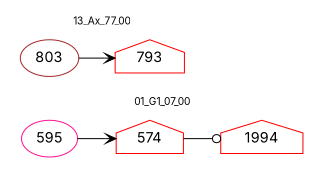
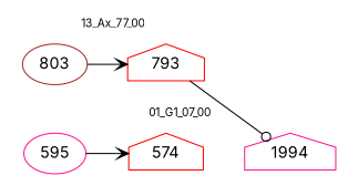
  digraph {
    fontname=Inter
    rankdir=LR
    node [color=red fontname=Inter shape=house]
    edge [arrowhead=vee color=black fontname=Inter]
    n1 [color=brown label=803 shape=ellipse]
    n2 [label=793]
    n3 [color=deeppink label=595 shape=ellipse]
    n4 [label=574]
-   n5 [label=1994]
+   n5 [color=deeppink label=1994]
    subgraph cluster_1 {
      color=white
      fontsize=10
      label="13_Ax_77_00"
      n1
      n2
    }
    subgraph cluster_2 {
      color=white
      fontsize=10
      label="01_G1_07_00"
      n3
      n4
      n5
    }
    n1 -> n2
    n3 -> n4
-   n4 -> n5 [arrowhead=odot]
+   n2 -> n5 [arrowhead=odot]
  }
